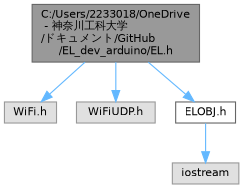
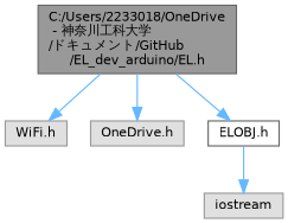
  digraph {
    node [color=grey60 fillcolor="#E0E0E0" fontname=Helvetica fontsize=10 shape=box style=filled]
    edge [color=steelblue1 fontname=Helvetica fontsize=10 labelfontname=Helvetica labelfontsize=10 style=solid]
    n1 [color=gray40 fillcolor=grey60 fontcolor=black height=0.2 label="C:/Users/2233018/OneDrive\l - 神奈川工科大学\l/ドキュメント/GitHub\l/EL_dev_arduino/EL.h" width=0.4]
    n2 [height=0.2 label="WiFi.h" width=0.4]
-   n3 [height=0.2 label="WiFiUDP.h" width=0.4]
+   n3 [height=0.2 label="OneDrive.h" width=0.4]
    n4 [color=grey40 fillcolor=white height=0.2 label="ELOBJ.h" width=0.4]
    n5 [height=0.2 label=iostream width=0.4]
    n1 -> n2
    n1 -> n3
    n1 -> n4
    n4 -> n5
  }
